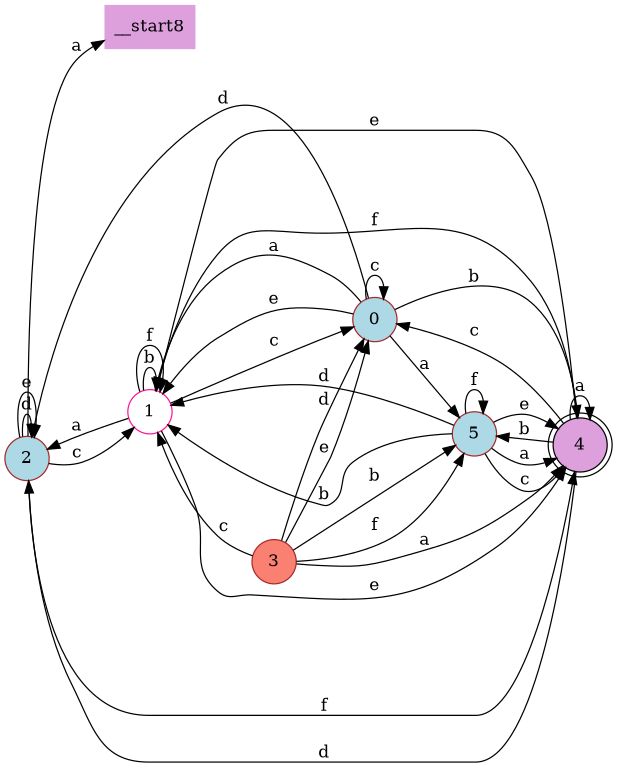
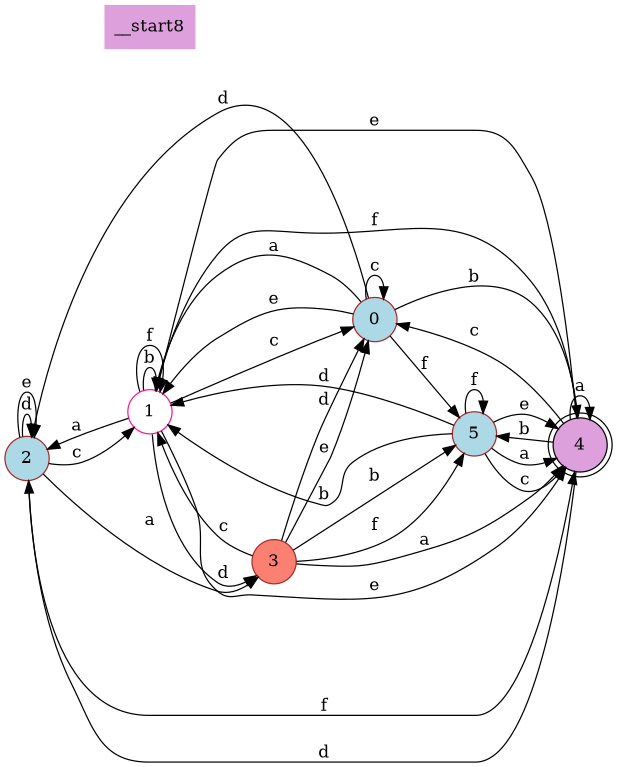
  digraph {
    rankdir=LR
    node [color=brown fillcolor=lightblue shape=circle style=filled]
    n1 [color=gray40 fillcolor=plum label=__start8 shape=none]
    n2 [label=0]
    n3 [color=deeppink fillcolor=white label=1]
    n4 [label=2]
    n5 [color=black fillcolor=plum label=4 shape=doublecircle style="rounded,filled"]
    n6 [label=5]
    n7 [fillcolor=salmon label=3]
    n2 -> n2 [label=c]
    n2 -> n3 [label=a]
    n2 -> n3 [label=e]
    n2 -> n4 [label=d]
    n2 -> n5 [label=b]
-   n2 -> n6 [label=a]
+   n2 -> n6 [label=f]
    n3 -> n2 [label=c]
    n3 -> n3 [label=b]
    n3 -> n3 [label=f]
    n3 -> n4 [label=a]
    n3 -> n5 [label=e]
+   n3 -> n7 [label=d]
    n4 -> n3 [label=c]
    n4 -> n4 [label=d]
    n4 -> n4 [label=e]
    n4 -> n5 [label=f]
-   n4 -> n1 [label=a]
+   n4 -> n7 [label=a]
    n5 -> n2 [label=c]
    n5 -> n3 [label=e]
    n5 -> n3 [label=f]
    n5 -> n4 [label=d]
    n5 -> n5 [label=a]
    n5 -> n6 [label=b]
    n6 -> n3 [label=b]
    n6 -> n3 [label=d]
    n6 -> n5 [label=a]
    n6 -> n5 [label=c]
    n6 -> n5 [label=e]
    n6 -> n6 [label=f]
    n7 -> n2 [label=d]
    n7 -> n2 [label=e]
    n7 -> n3 [label=c]
    n7 -> n5 [label=a]
    n7 -> n6 [label=b]
    n7 -> n6 [label=f]
  }
